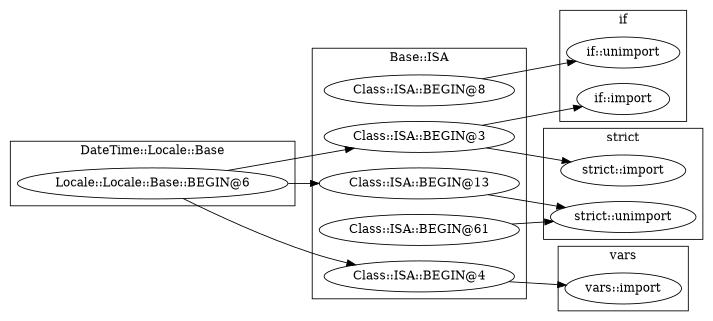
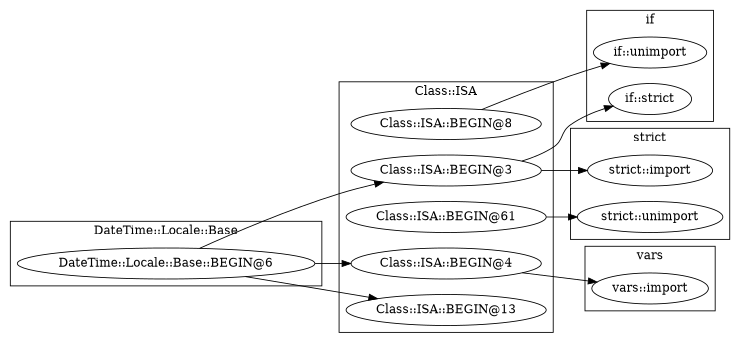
  digraph {
    rankdir=LR
    "vars::import"
-   "if::import"
+   "if::import" [label="if::strict"]
    n3 [label="if::unimport"]
-   "DateTime::Locale::Base::BEGIN@6" [label="Locale::Locale::Base::BEGIN@6"]
+   "DateTime::Locale::Base::BEGIN@6"
    "Class::ISA::BEGIN@3"
    "Class::ISA::BEGIN@8"
    "Class::ISA::BEGIN@13"
    "Class::ISA::BEGIN@4"
    "Class::ISA::BEGIN@61"
    "strict::import"
    "strict::unimport"
    subgraph cluster_1 {
      label=vars
      "vars::import"
    }
    subgraph cluster_2 {
      label=if
      "if::import"
      n3
    }
    subgraph cluster_3 {
      label="DateTime::Locale::Base"
      "DateTime::Locale::Base::BEGIN@6"
    }
    subgraph cluster_4 {
-     label="Base::ISA"
+     label="Class::ISA"
      "Class::ISA::BEGIN@3"
      "Class::ISA::BEGIN@8"
      "Class::ISA::BEGIN@13"
      "Class::ISA::BEGIN@4"
      "Class::ISA::BEGIN@61"
    }
    subgraph cluster_5 {
      label="strict"
      "strict::import"
      "strict::unimport"
    }
    "DateTime::Locale::Base::BEGIN@6" -> "Class::ISA::BEGIN@3"
    "DateTime::Locale::Base::BEGIN@6" -> "Class::ISA::BEGIN@13"
    "DateTime::Locale::Base::BEGIN@6" -> "Class::ISA::BEGIN@4"
    "Class::ISA::BEGIN@3" -> "if::import"
    "Class::ISA::BEGIN@3" -> "strict::import"
    "Class::ISA::BEGIN@8" -> n3
-   "Class::ISA::BEGIN@13" -> "strict::unimport"
    "Class::ISA::BEGIN@4" -> "vars::import"
    "Class::ISA::BEGIN@61" -> "strict::unimport"
  }
